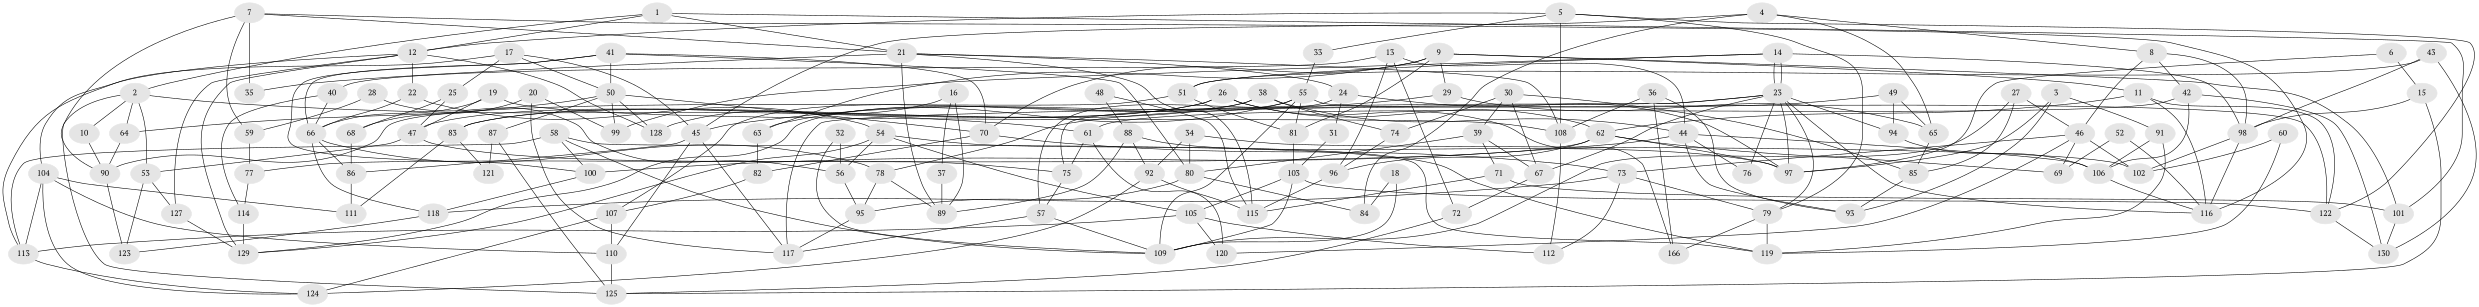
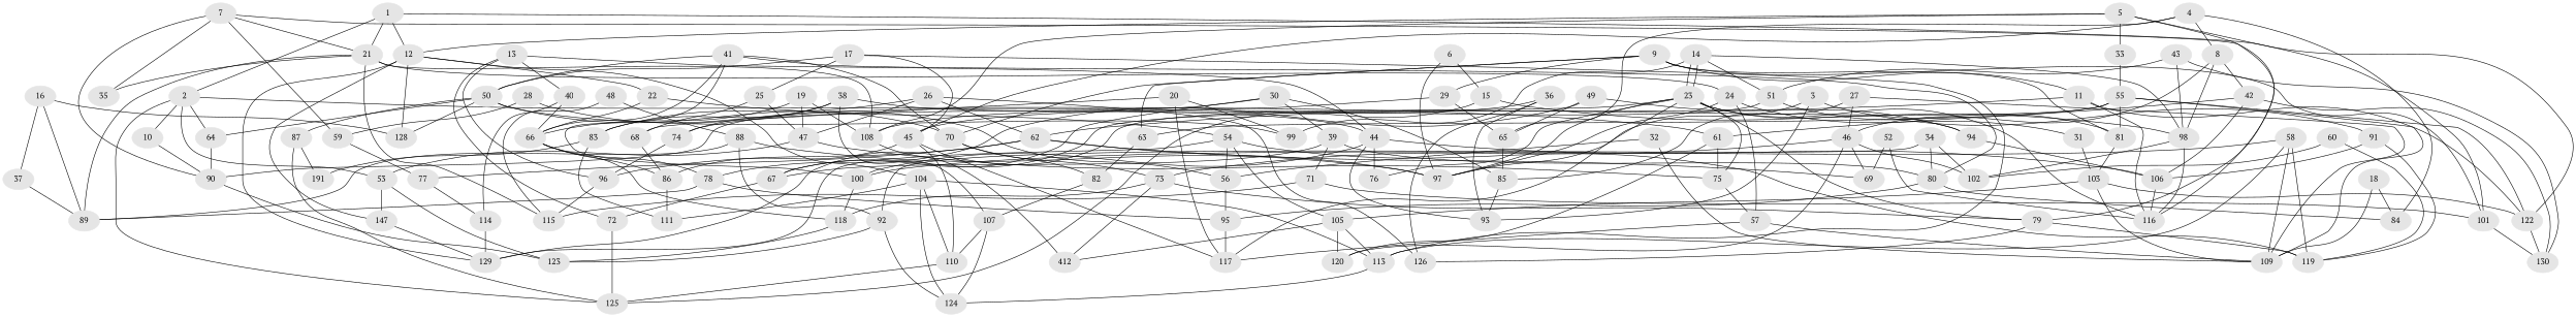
  graph {
    fontname="PT Serif"
    node [color=gray90 fontname="PT Serif" style=filled]
    edge [fontname="PT Serif"]
    1
    2
    12
    21
    101
    10
    53
    61
    64
    125
    22
    104
-   127
+   127 [label=147]
    128
    129
    108
    35
    89
    24
    115
    130
    90
    123
    75
    120
    3
    91
    93
    97
    106
    119
    4
    8
    45
    65
    84
    42
    46
    98
    117
    86
    110
    85
    5
    33
    79
    122
    55
-   126 [label=166]
-   112
+   126
+   112 [label=412]
    6
    15
    7
    59
    116
    77
    102
    69
    73
    9
    11
    29
    63
    70
    81
    62
    82
    103
    96
    66
    54
    113
    111
    124
    13
    40
    44
    72
    114
    76
    100
    14
    23
    51
    99
    67
    94
    16
    37
    17
    25
    50
    47
    68
    87
    18
    109
    19
    78
    118
    20
    31
    57
    56
    105
    26
    83
-   121
+   121 [label=191]
    27
    28
    95
    30
    39
    74
    80
    71
    32
    34
    92
    36
    38
    107
    41
    43
    48
    88
    49
    52
    58
    60
    1 -- 2
    1 -- 12
    1 -- 21
    1 -- 101
    2 -- 10
    2 -- 53
    2 -- 61
    2 -- 64
    2 -- 125
    12 -- 22
    12 -- 104
    12 -- 127
    12 -- 128
    12 -- 129
    21 -- 108
    21 -- 35
    21 -- 89
    21 -- 24
    21 -- 115
    101 -- 130
    10 -- 90
    53 -- 127
    53 -- 123
    61 -- 75
    61 -- 120
    64 -- 90
    22 -- 66
    22 -- 54
    104 -- 110
    104 -- 113
    104 -- 111
    104 -- 124
    127 -- 129
    108 -- 112
    24 -- 97
    24 -- 31
    24 -- 57
    90 -- 123
    75 -- 57
    3 -- 91
    3 -- 93
    3 -- 97
    91 -- 106
    91 -- 119
    106 -- 116
    4 -- 8
    4 -- 45
    4 -- 65
    4 -- 84
    8 -- 42
    8 -- 46
    8 -- 98
    45 -- 117
    45 -- 86
    45 -- 110
    65 -- 85
    42 -- 61
    42 -- 130
    42 -- 106
    46 -- 120
    46 -- 102
    46 -- 69
    46 -- 73
    98 -- 116
    98 -- 102
    86 -- 111
    110 -- 125
    85 -- 93
    5 -- 12
    5 -- 108
    5 -- 33
    5 -- 79
    5 -- 122
    33 -- 55
    79 -- 119
    79 -- 126
    122 -- 130
    55 -- 129
    55 -- 122
    55 -- 63
    55 -- 81
    55 -- 109
    6 -- 97
    6 -- 15
    15 -- 125
    15 -- 98
    7 -- 21
    7 -- 35
    7 -- 90
    7 -- 59
    7 -- 116
    59 -- 77
    77 -- 114
    73 -- 79
    73 -- 112
    73 -- 118
    9 -- 101
    9 -- 11
    9 -- 29
    9 -- 63
    9 -- 70
    9 -- 81
    11 -- 122
    11 -- 116
    11 -- 62
    29 -- 45
    29 -- 65
    63 -- 82
    70 -- 73
    70 -- 82
    81 -- 103
    62 -- 97
    62 -- 77
    62 -- 69
    62 -- 96
    82 -- 107
    103 -- 122
    103 -- 109
    103 -- 105
    96 -- 115
    66 -- 86
    66 -- 78
    66 -- 118
    54 -- 129
    54 -- 119
    54 -- 56
    54 -- 105
    113 -- 124
    13 -- 96
    13 -- 40
    13 -- 44
    13 -- 72
    40 -- 66
    40 -- 114
    44 -- 93
    44 -- 106
    44 -- 76
    44 -- 100
    72 -- 125
    114 -- 129
    100 -- 118
    14 -- 98
    14 -- 23
    14 -- 23
    14 -- 51
    14 -- 99
    23 -- 75
    23 -- 97
    23 -- 117
    23 -- 79
    23 -- 116
    23 -- 76
    23 -- 67
    23 -- 94
    51 -- 90
    51 -- 81
    67 -- 72
    94 -- 106
    16 -- 128
    16 -- 89
    16 -- 37
    37 -- 89
    17 -- 45
    17 -- 113
    17 -- 25
    17 -- 50
    25 -- 47
    25 -- 68
    50 -- 64
    50 -- 128
    50 -- 70
    50 -- 99
    50 -- 87
    47 -- 53
    47 -- 75
    68 -- 86
    87 -- 125
    87 -- 121
    18 -- 84
    18 -- 109
    19 -- 108
    19 -- 66
    19 -- 47
    78 -- 89
    78 -- 95
    118 -- 123
    20 -- 117
    20 -- 99
    20 -- 68
    31 -- 103
    57 -- 117
    57 -- 109
    56 -- 95
    105 -- 120
    105 -- 112
    105 -- 113
    26 -- 126
    26 -- 62
    26 -- 47
    26 -- 83
    83 -- 111
    83 -- 121
    27 -- 46
    27 -- 85
    27 -- 109
    28 -- 59
    28 -- 56
    95 -- 117
    30 -- 85
    30 -- 67
    30 -- 39
    30 -- 74
    39 -- 67
    39 -- 80
    39 -- 71
    74 -- 96
    80 -- 84
    80 -- 95
    71 -- 101
    71 -- 115
    32 -- 109
    32 -- 56
    34 -- 102
    34 -- 80
    34 -- 92
-   92 -- 115
+   92 -- 123
    92 -- 124
    36 -- 108
    36 -- 93
    36 -- 126
    38 -- 44
    38 -- 83
    38 -- 74
    38 -- 107
    107 -- 110
    107 -- 124
    41 -- 70
    41 -- 66
    41 -- 100
    41 -- 50
    41 -- 80
    43 -- 130
    43 -- 98
    43 -- 51
    48 -- 115
    48 -- 88
    88 -- 89
    88 -- 97
    88 -- 92
    49 -- 65
    49 -- 94
    49 -- 78
    52 -- 116
    52 -- 69
    58 -- 119
    58 -- 113
    58 -- 100
    58 -- 109
    60 -- 119
    60 -- 102
  }
